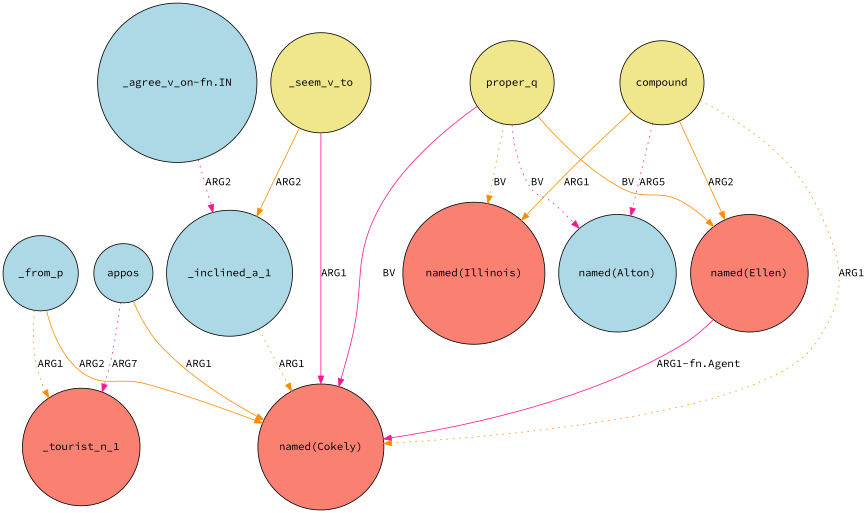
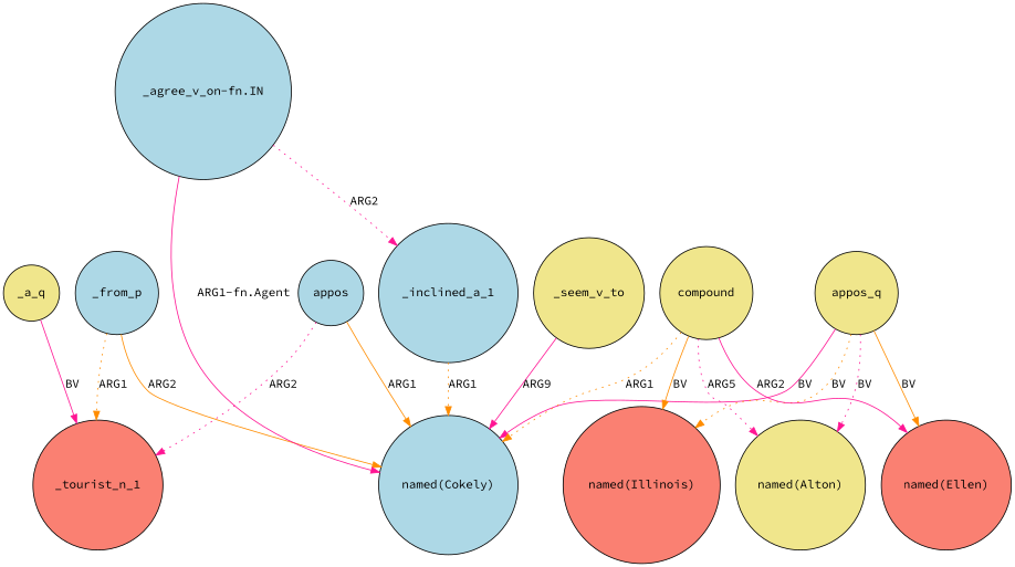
  digraph {
    fontname="Source Code Pro"
    node [fillcolor=lightblue fontname="Source Code Pro" shape=circle style=filled]
    edge [color=darkorange fontname="Source Code Pro" style=solid]
    _from_p
    _tourist_n_1 [fillcolor=salmon]
-   "named(Cokely)" [fillcolor=salmon]
+   "named(Cokely)"
    "named(Illinois)" [fillcolor=salmon]
    _seem_v_to [fillcolor=khaki]
    _inclined_a_1
    appos
    "_agree_v_on-fn.IN"
-   proper_q [fillcolor=khaki]
+   proper_q [fillcolor=khaki label=appos_q]
    "named(Ellen)" [fillcolor=salmon]
-   "named(Alton)"
+   "named(Alton)" [fillcolor=khaki]
    compound [fillcolor=khaki]
+   _a_q [fillcolor=khaki]
    _from_p -> _tourist_n_1 [label=ARG1 style=dotted]
    _from_p -> "named(Cokely)" [label=ARG2]
-   _seem_v_to -> "named(Cokely)" [color=deeppink label=ARG1]
-   _seem_v_to -> _inclined_a_1 [label=ARG2]
+   _seem_v_to -> "named(Cokely)" [color=deeppink label=ARG9]
    _inclined_a_1 -> "named(Cokely)" [label=ARG1 style=dotted]
-   appos -> _tourist_n_1 [color=deeppink label=ARG7 style=dotted]
+   appos -> _tourist_n_1 [color=deeppink label=ARG2 style=dotted]
    appos -> "named(Cokely)" [label=ARG1]
-   "named(Ellen)" -> "named(Cokely)" [color=deeppink label="ARG1-fn.Agent"]
+   "_agree_v_on-fn.IN" -> "named(Cokely)" [color=deeppink label="ARG1-fn.Agent"]
    "_agree_v_on-fn.IN" -> _inclined_a_1 [color=deeppink label=ARG2 style=dotted]
    proper_q -> "named(Cokely)" [color=deeppink label=BV]
    proper_q -> "named(Illinois)" [label=BV style=dotted]
    proper_q -> "named(Ellen)" [label=BV]
    proper_q -> "named(Alton)" [color=deeppink label=BV style=dotted]
    compound -> "named(Cokely)" [label=ARG1 style=dotted]
-   compound -> "named(Illinois)" [label=ARG1]
-   compound -> "named(Ellen)" [label=ARG2]
+   compound -> "named(Illinois)" [label=BV]
+   compound -> "named(Ellen)" [color=deeppink label=ARG2]
    compound -> "named(Alton)" [color=deeppink label=ARG5 style=dotted]
+   _a_q -> _tourist_n_1 [color=deeppink label=BV]
  }
